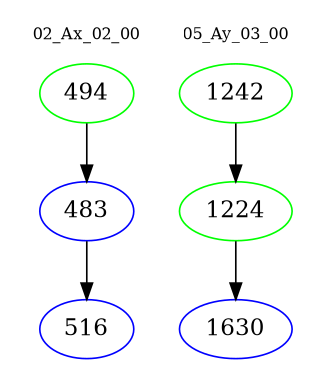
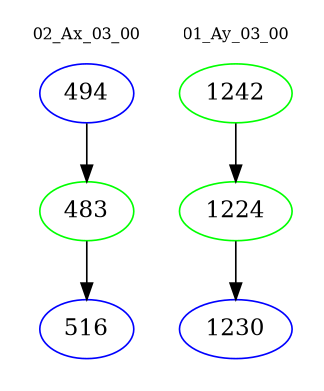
  digraph {
    node [color=green]
    edge [color=black]
-   n1 [label=494]
-   n2 [color=blue label=483]
+   n1 [color=blue label=494]
+   n2 [label=483]
    n3 [color=blue label=516]
    n4 [label=1242]
    n5 [label=1224]
-   n6 [color=blue label=1630]
+   n6 [color=blue label=1230]
    subgraph cluster_1 {
      color=white
      fontsize=10
-     label="02_Ax_02_00"
+     label="02_Ax_03_00"
      n1
      n2
      n3
    }
    subgraph cluster_2 {
      color=white
      fontsize=10
-     label="05_Ay_03_00"
+     label="01_Ay_03_00"
      n4
      n5
      n6
    }
    n1 -> n2
    n2 -> n3
    n4 -> n5
    n5 -> n6
  }
